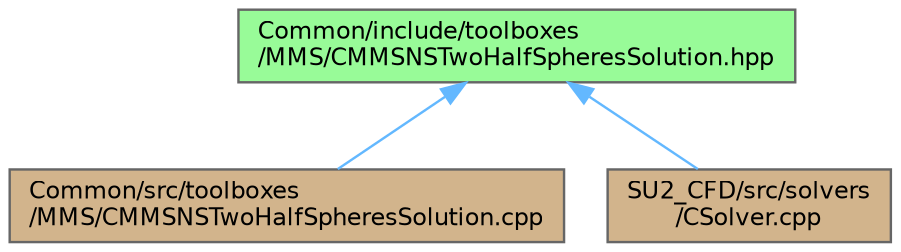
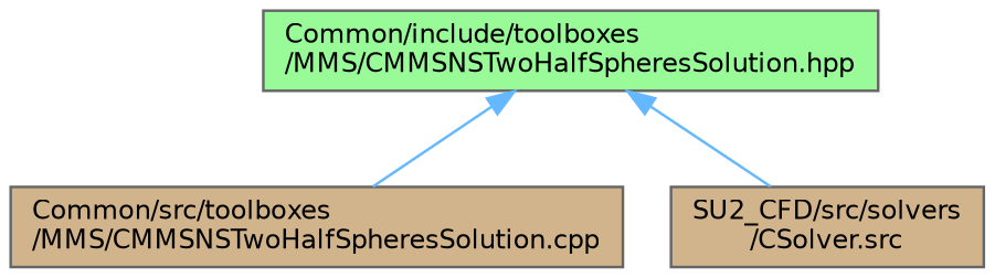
  digraph {
    node [color=grey40 fillcolor=tan fontname=Helvetica fontsize=10 shape=box style=filled]
    edge [color=steelblue1 dir=back fontname=Helvetica fontsize=10 labelfontname=Helvetica labelfontsize=10 style=solid]
    n1 [color=gray40 fillcolor=palegreen fontcolor=black height=0.2 label="Common/include/toolboxes\l/MMS/CMMSNSTwoHalfSpheresSolution.hpp" width=0.4]
    n2 [height=0.2 label="Common/src/toolboxes\l/MMS/CMMSNSTwoHalfSpheresSolution.cpp" width=0.4]
-   n3 [height=0.2 label="SU2_CFD/src/solvers\l/CSolver.cpp" width=0.4]
+   n3 [height=0.2 label="SU2_CFD/src/solvers\l/CSolver.src" width=0.4]
    n1 -> n2
    n1 -> n3
  }
